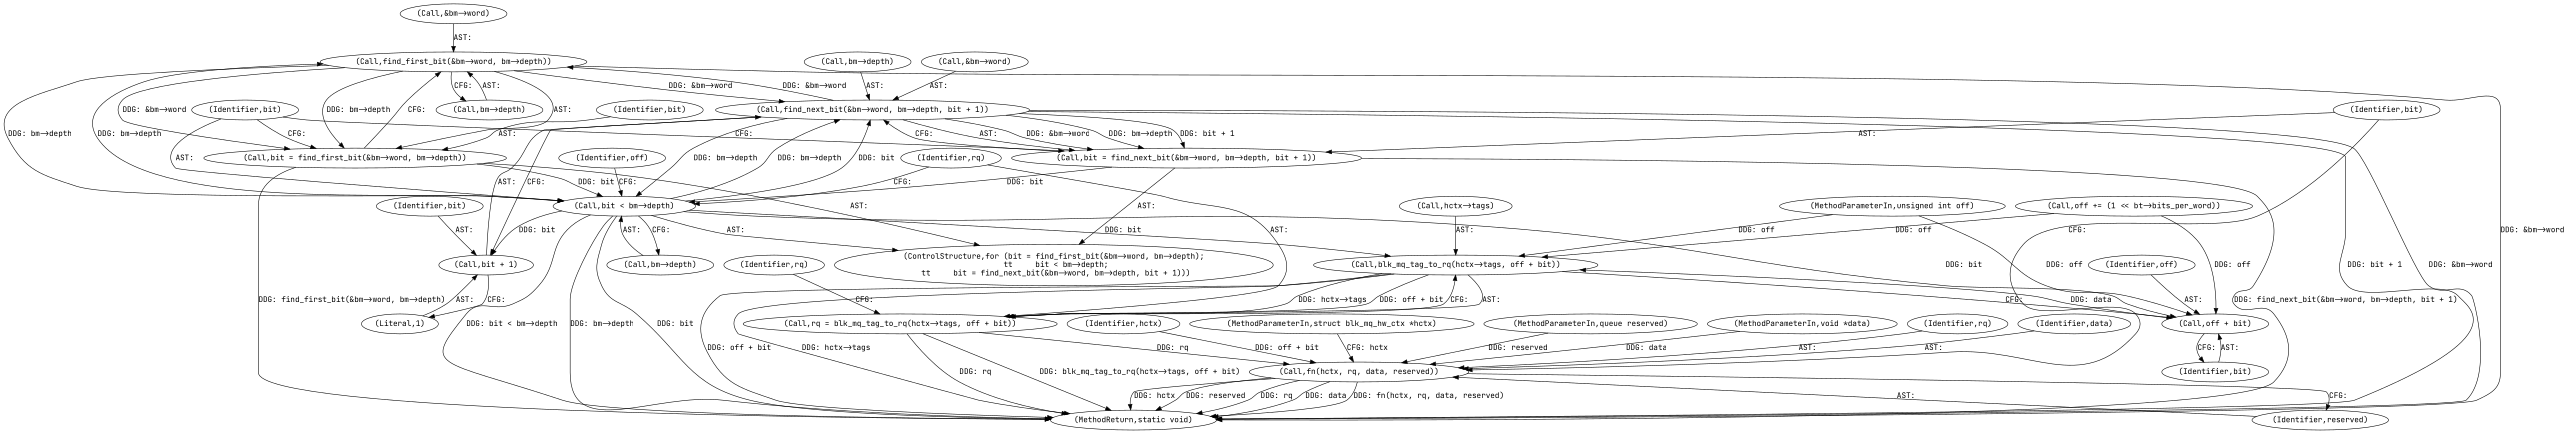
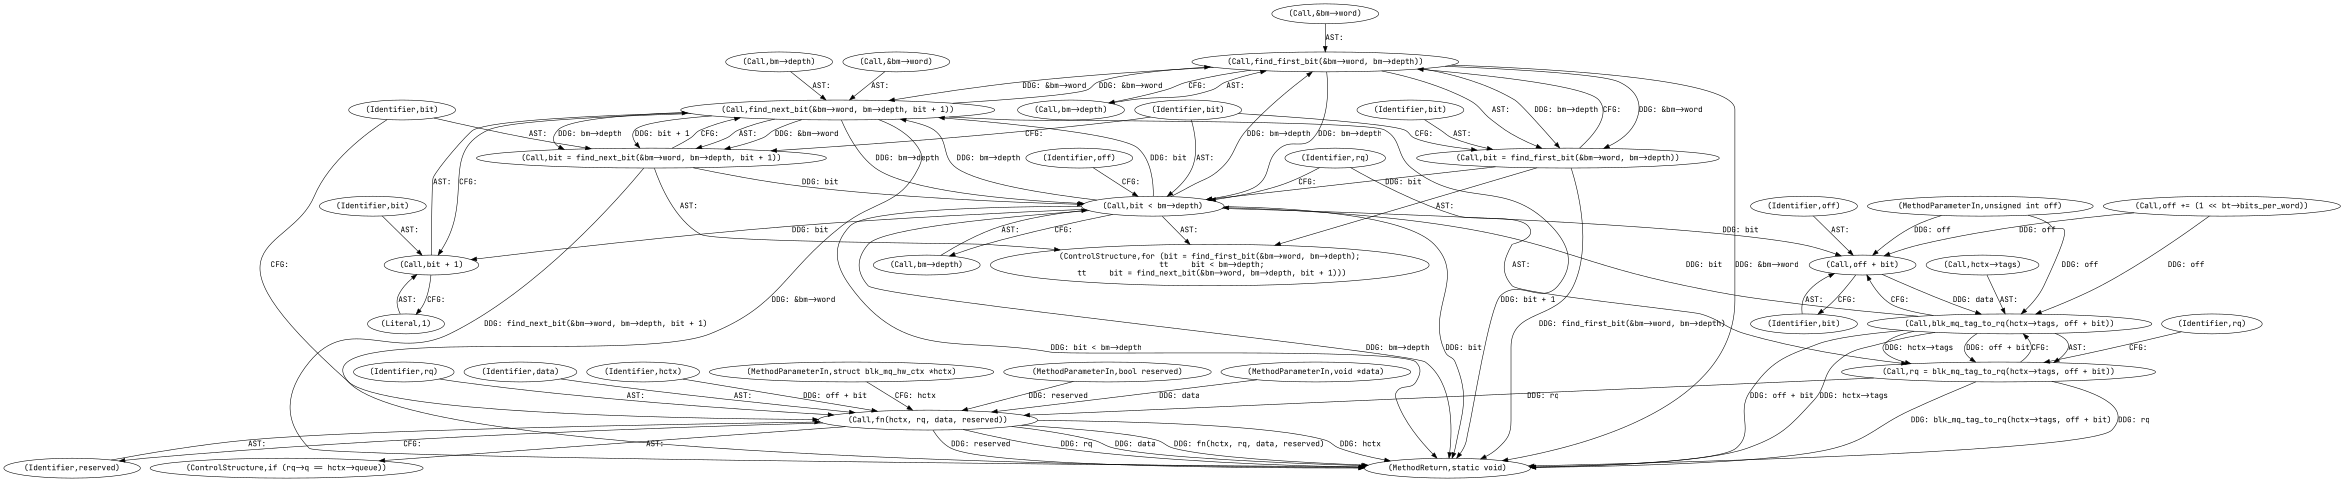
  digraph {
    fontname="JetBrains Mono"
    node [fontname="JetBrains Mono"]
    edge [fontname="JetBrains Mono"]
    n1 [label="(Call,find_first_bit(&bm->word, bm->depth))"]
    n2 [label="(Call,find_next_bit(&bm->word, bm->depth, bit + 1))"]
    n3 [label="(Call,bit < bm->depth)"]
    n4 [label="(Call,bit = find_first_bit(&bm->word, bm->depth))"]
    n5 [label="(MethodReturn,static void)"]
    n6 [label="(Call,bm->depth)"]
    n7 [label="(Call,bit = find_next_bit(&bm->word, bm->depth, bit + 1))"]
    n8 [label="(Call,bit + 1)"]
    n9 [label="(Call,blk_mq_tag_to_rq(hctx->tags, off + bit))"]
    n10 [label="(Call,off + bit)"]
    n11 [label="(ControlStructure,for (bit = find_first_bit(&bm->word, bm->depth);\n \t\t     bit < bm->depth;\n \t\t     bit = find_next_bit(&bm->word, bm->depth, bit + 1)))"]
    n12 [label="(Call,bm->depth)"]
    n13 [label="(Literal,1)"]
    n14 [label="(Call,rq = blk_mq_tag_to_rq(hctx->tags, off + bit))"]
    n15 [label="(Identifier,bit)"]
    n16 [label="(Call,fn(hctx, rq, data, reserved))"]
+   n17 [label="(ControlStructure,if (rq->q == hctx->queue))"]
    n18 [label="(Identifier,reserved)"]
    n19 [label="(Identifier,data)"]
    n20 [label="(Call,&bm->word)"]
    n21 [label="(Identifier,hctx)"]
    n22 [label="(Call,bm->depth)"]
    n23 [label="(Call,hctx->tags)"]
    n24 [label="(Call,off += (1 << bt->bits_per_word))"]
    n25 [label="(MethodParameterIn,struct blk_mq_hw_ctx *hctx)"]
    n26 [label="(Call,&bm->word)"]
    n27 [label="(Identifier,off)"]
    n28 [label="(Identifier,bit)"]
    n29 [label="(MethodParameterIn,unsigned int off)"]
    n30 [label="(Identifier,rq)"]
-   n31 [label="(MethodParameterIn,queue reserved)"]
+   n31 [label="(MethodParameterIn,bool reserved)"]
    n32 [label="(Identifier,bit)"]
    n33 [label="(Identifier,bit)"]
    n34 [label="(Identifier,rq)"]
    n35 [label="(MethodParameterIn,void *data)"]
    n36 [label="(Identifier,off)"]
    n37 [label="(Identifier,rq)"]
    n38 [label="(Identifier,bit)"]
    n1 -> n2 [label="DDG: &bm->word"]
    n1 -> n3 [label="DDG: bm->depth"]
    n1 -> n4 [label="AST: "]
    n1 -> n4 [label="DDG: &bm->word"]
    n1 -> n4 [label="DDG: bm->depth"]
    n1 -> n5 [label="DDG: &bm->word"]
    n1 -> n6 [label="CFG: "]
    n2 -> n1 [label="DDG: &bm->word"]
    n2 -> n3 [label="DDG: bm->depth"]
    n2 -> n5 [label="DDG: &bm->word"]
    n2 -> n5 [label="DDG: bit + 1"]
    n2 -> n7 [label="AST: "]
    n2 -> n7 [label="DDG: &bm->word"]
    n2 -> n7 [label="DDG: bm->depth"]
    n2 -> n7 [label="DDG: bit + 1"]
    n2 -> n8 [label="CFG: "]
    n3 -> n1 [label="DDG: bm->depth"]
    n3 -> n2 [label="DDG: bm->depth"]
    n3 -> n2 [label="DDG: bit"]
    n3 -> n5 [label="DDG: bit"]
    n3 -> n5 [label="DDG: bit < bm->depth"]
    n3 -> n5 [label="DDG: bm->depth"]
    n3 -> n8 [label="DDG: bit"]
-   n3 -> n9 [label="DDG: bit"]
+   n9 -> n3 [label="DDG: bit"]
    n3 -> n10 [label="DDG: bit"]
    n3 -> n11 [label="AST: "]
    n3 -> n12 [label="CFG: "]
    n4 -> n1 [label="CFG: "]
    n4 -> n3 [label="DDG: bit"]
    n4 -> n5 [label="DDG: find_first_bit(&bm->word, bm->depth)"]
    n4 -> n11 [label="AST: "]
    n6 -> n1 [label="AST: "]
    n7 -> n2 [label="CFG: "]
    n7 -> n3 [label="DDG: bit"]
    n7 -> n5 [label="DDG: find_next_bit(&bm->word, bm->depth, bit + 1)"]
    n7 -> n11 [label="AST: "]
    n8 -> n2 [label="AST: "]
    n8 -> n13 [label="CFG: "]
    n9 -> n5 [label="DDG: off + bit"]
    n9 -> n5 [label="DDG: hctx->tags"]
    n9 -> n10 [label="CFG: "]
    n9 -> n14 [label="AST: "]
    n9 -> n14 [label="DDG: hctx->tags"]
    n9 -> n14 [label="DDG: off + bit"]
    n10 -> n9 [label="DDG: data"]
    n10 -> n15 [label="CFG: "]
    n12 -> n3 [label="AST: "]
    n13 -> n8 [label="AST: "]
    n14 -> n5 [label="DDG: blk_mq_tag_to_rq(hctx->tags, off + bit)"]
    n14 -> n5 [label="DDG: rq"]
    n14 -> n9 [label="CFG: "]
    n14 -> n16 [label="DDG: rq"]
    n15 -> n10 [label="AST: "]
    n16 -> n5 [label="DDG: rq"]
    n16 -> n5 [label="DDG: data"]
    n16 -> n5 [label="DDG: fn(hctx, rq, data, reserved)"]
    n16 -> n5 [label="DDG: hctx"]
    n16 -> n5 [label="DDG: reserved"]
+   n16 -> n17 [label="AST: "]
    n16 -> n18 [label="CFG: "]
    n18 -> n16 [label="AST: "]
    n19 -> n16 [label="AST: "]
    n20 -> n2 [label="AST: "]
    n21 -> n16 [label="DDG: off + bit"]
    n22 -> n2 [label="AST: "]
    n23 -> n9 [label="AST: "]
    n24 -> n9 [label="DDG: off"]
    n24 -> n10 [label="DDG: off"]
    n25 -> n16 [label="CFG: hctx"]
    n26 -> n1 [label="AST: "]
    n27 -> n10 [label="AST: "]
    n28 -> n8 [label="AST: "]
    n29 -> n9 [label="DDG: off"]
    n29 -> n10 [label="DDG: off"]
    n30 -> n3 [label="CFG: "]
    n30 -> n14 [label="AST: "]
    n31 -> n16 [label="DDG: reserved"]
    n32 -> n7 [label="AST: "]
    n32 -> n16 [label="CFG: "]
    n33 -> n4 [label="AST: "]
    n34 -> n14 [label="CFG: "]
    n35 -> n16 [label="DDG: data"]
    n36 -> n3 [label="CFG: "]
    n37 -> n16 [label="AST: "]
    n38 -> n3 [label="AST: "]
    n38 -> n4 [label="CFG: "]
    n38 -> n7 [label="CFG: "]
  }
